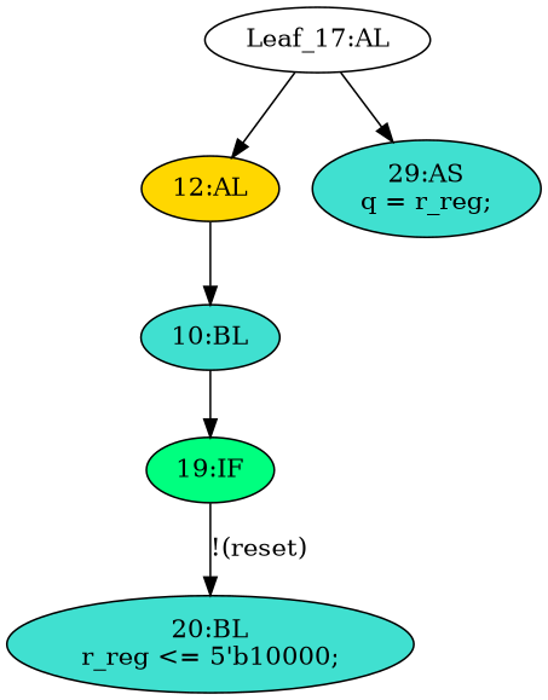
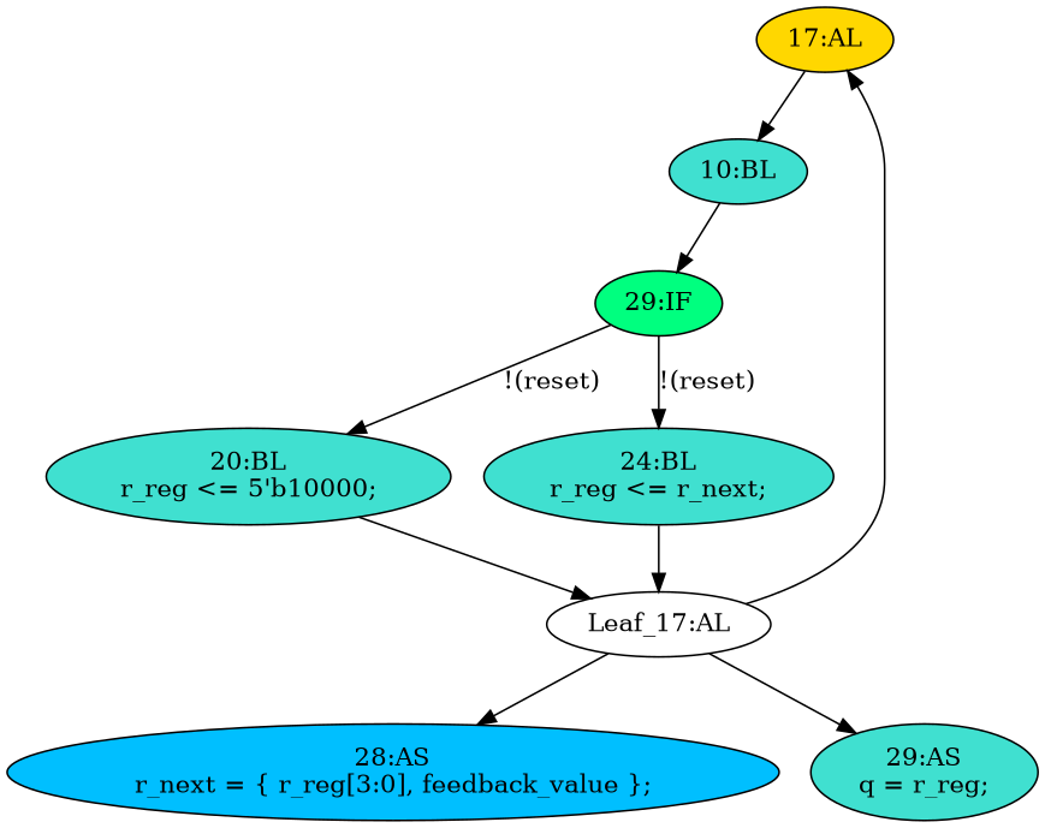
  strict digraph {
    node [fillcolor=turquoise statements="[]" style=filled typ=Block]
    edge [cond="[]" lineno=None]
-   n1 [ast="<pyverilog.vparser.ast.Always object at 0x7fce414a3790>" clk_sens=True fillcolor=gold label="12:AL" sens="['clk', 'reset']" typ=Always use_var="['reset', 'r_next']"]
+   n1 [ast="<pyverilog.vparser.ast.Always object at 0x7fce414a3790>" clk_sens=True fillcolor=gold label="17:AL" sens="['clk', 'reset']" typ=Always use_var="['reset', 'r_next']"]
    n2 [ast="<pyverilog.vparser.ast.Block object at 0x7fce414a3d10>" label="10:BL"]
-   n3 [ast="<pyverilog.vparser.ast.IfStatement object at 0x7fce4144e290>" fillcolor=springgreen label="19:IF" typ=IfStatement]
+   n3 [ast="<pyverilog.vparser.ast.IfStatement object at 0x7fce4144e290>" fillcolor=springgreen label="29:IF" typ=IfStatement]
    n4 [ast="<pyverilog.vparser.ast.Block object at 0x7fce41456750>" label="20:BL\nr_reg <= 5'b10000;" statements="[<pyverilog.vparser.ast.NonblockingSubstitution object at 0x7fce414a3ed0>]"]
+   n5 [ast="<pyverilog.vparser.ast.Block object at 0x7fce414a3890>" label="24:BL\nr_reg <= r_next;" statements="[<pyverilog.vparser.ast.NonblockingSubstitution object at 0x7fce414b1150>]"]
+   n6 [ast="<pyverilog.vparser.ast.Assign object at 0x7fce414bdd10>" def_var="['r_next']" fillcolor=deepskyblue label="28:AS\nr_next = { r_reg[3:0], feedback_value };" typ=Assign use_var="['r_reg', 'feedback_value']"]
    n7 [def_var="['r_reg']" label="Leaf_17:AL" fillcolor="" statements="" style="" typ=""]
    n8 [ast="<pyverilog.vparser.ast.Assign object at 0x7fce414a6950>" def_var="['q']" label="29:AS\nq = r_reg;" typ=Assign use_var="['r_reg']"]
    n1 -> n2
    n2 -> n3
    n3 -> n4 [cond="['reset']" label="!(reset)" lineno=19]
+   n3 -> n5 [cond="['reset']" label="!(reset)" lineno=19]
+   n4 -> n7
+   n5 -> n7
    n7 -> n1 [cond="" lineno=""]
+   n7 -> n6 [cond="" lineno=""]
    n7 -> n8 [cond="" lineno=""]
  }
